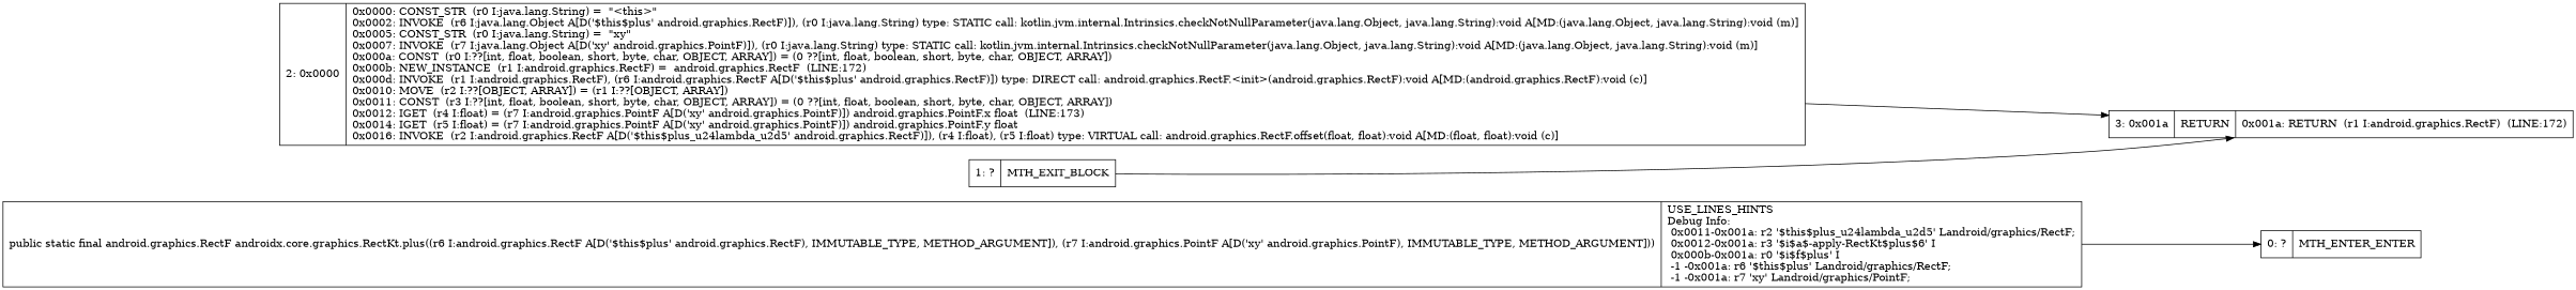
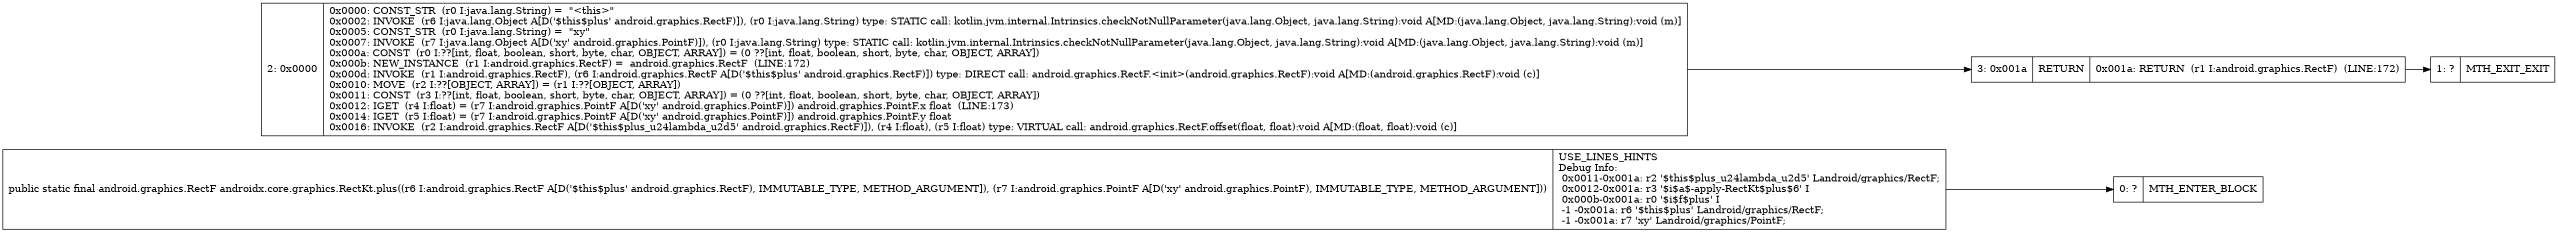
  digraph {
    rankdir=LR
    node [shape=record]
-   n1 [label="{0\:\ ?|MTH_ENTER_ENTER\l}"]
+   n1 [label="{0\:\ ?|MTH_ENTER_BLOCK\l}"]
    n2 [label="{2\:\ 0x0000|0x0000: CONST_STR  (r0 I:java.lang.String) =  \"\<this\>\" \l0x0002: INVOKE  (r6 I:java.lang.Object A[D('$this$plus' android.graphics.RectF)]), (r0 I:java.lang.String) type: STATIC call: kotlin.jvm.internal.Intrinsics.checkNotNullParameter(java.lang.Object, java.lang.String):void A[MD:(java.lang.Object, java.lang.String):void (m)]\l0x0005: CONST_STR  (r0 I:java.lang.String) =  \"xy\" \l0x0007: INVOKE  (r7 I:java.lang.Object A[D('xy' android.graphics.PointF)]), (r0 I:java.lang.String) type: STATIC call: kotlin.jvm.internal.Intrinsics.checkNotNullParameter(java.lang.Object, java.lang.String):void A[MD:(java.lang.Object, java.lang.String):void (m)]\l0x000a: CONST  (r0 I:??[int, float, boolean, short, byte, char, OBJECT, ARRAY]) = (0 ??[int, float, boolean, short, byte, char, OBJECT, ARRAY]) \l0x000b: NEW_INSTANCE  (r1 I:android.graphics.RectF) =  android.graphics.RectF  (LINE:172)\l0x000d: INVOKE  (r1 I:android.graphics.RectF), (r6 I:android.graphics.RectF A[D('$this$plus' android.graphics.RectF)]) type: DIRECT call: android.graphics.RectF.\<init\>(android.graphics.RectF):void A[MD:(android.graphics.RectF):void (c)]\l0x0010: MOVE  (r2 I:??[OBJECT, ARRAY]) = (r1 I:??[OBJECT, ARRAY]) \l0x0011: CONST  (r3 I:??[int, float, boolean, short, byte, char, OBJECT, ARRAY]) = (0 ??[int, float, boolean, short, byte, char, OBJECT, ARRAY]) \l0x0012: IGET  (r4 I:float) = (r7 I:android.graphics.PointF A[D('xy' android.graphics.PointF)]) android.graphics.PointF.x float  (LINE:173)\l0x0014: IGET  (r5 I:float) = (r7 I:android.graphics.PointF A[D('xy' android.graphics.PointF)]) android.graphics.PointF.y float \l0x0016: INVOKE  (r2 I:android.graphics.RectF A[D('$this$plus_u24lambda_u2d5' android.graphics.RectF)]), (r4 I:float), (r5 I:float) type: VIRTUAL call: android.graphics.RectF.offset(float, float):void A[MD:(float, float):void (c)]\l}"]
    n3 [label="{3\:\ 0x001a|RETURN\l|0x001a: RETURN  (r1 I:android.graphics.RectF)  (LINE:172)\l}"]
-   n4 [label="{1\:\ ?|MTH_EXIT_BLOCK\l}"]
+   n4 [label="{1\:\ ?|MTH_EXIT_EXIT\l}"]
    n5 [label="{public static final android.graphics.RectF androidx.core.graphics.RectKt.plus((r6 I:android.graphics.RectF A[D('$this$plus' android.graphics.RectF), IMMUTABLE_TYPE, METHOD_ARGUMENT]), (r7 I:android.graphics.PointF A[D('xy' android.graphics.PointF), IMMUTABLE_TYPE, METHOD_ARGUMENT]))  | USE_LINES_HINTS\lDebug Info:\l  0x0011\-0x001a: r2 '$this$plus_u24lambda_u2d5' Landroid\/graphics\/RectF;\l  0x0012\-0x001a: r3 '$i$a$\-apply\-RectKt$plus$6' I\l  0x000b\-0x001a: r0 '$i$f$plus' I\l  \-1 \-0x001a: r6 '$this$plus' Landroid\/graphics\/RectF;\l  \-1 \-0x001a: r7 'xy' Landroid\/graphics\/PointF;\l}"]
    n2 -> n3
-   n4 -> n3
+   n3 -> n4
    n5 -> n1
  }
